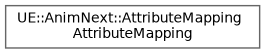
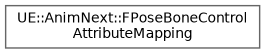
  digraph {
    rankdir=TB
-   n1 [color=grey40 fillcolor=white fontname=Helvetica fontsize=10 height=0.2 label="UE::AnimNext::AttributeMapping\lAttributeMapping" shape=box style=filled width=0.4]
+   n1 [color=grey40 fillcolor=white fontname=Helvetica fontsize=10 height=0.2 label="UE::AnimNext::FPoseBoneControl\lAttributeMapping" shape=box style=filled width=0.4]
  }
